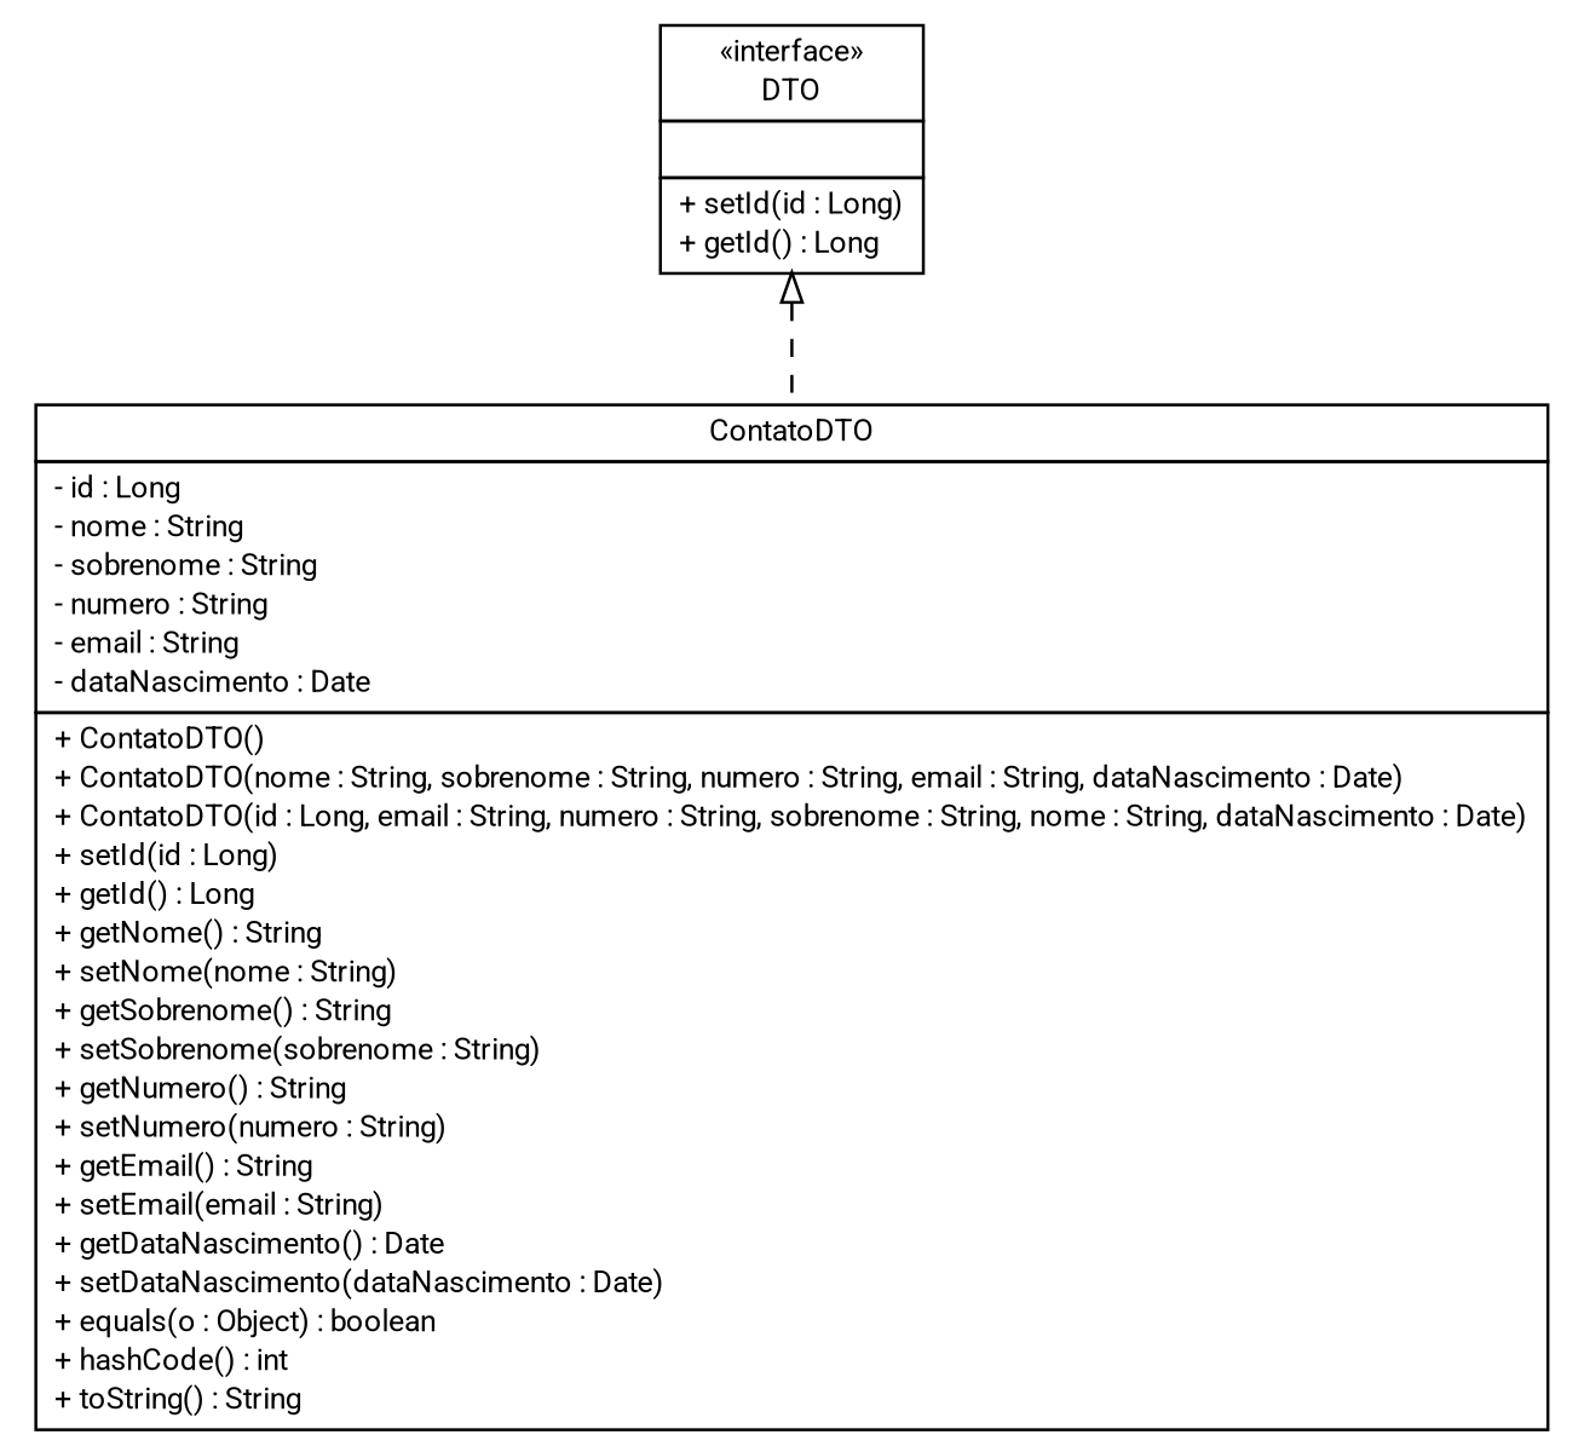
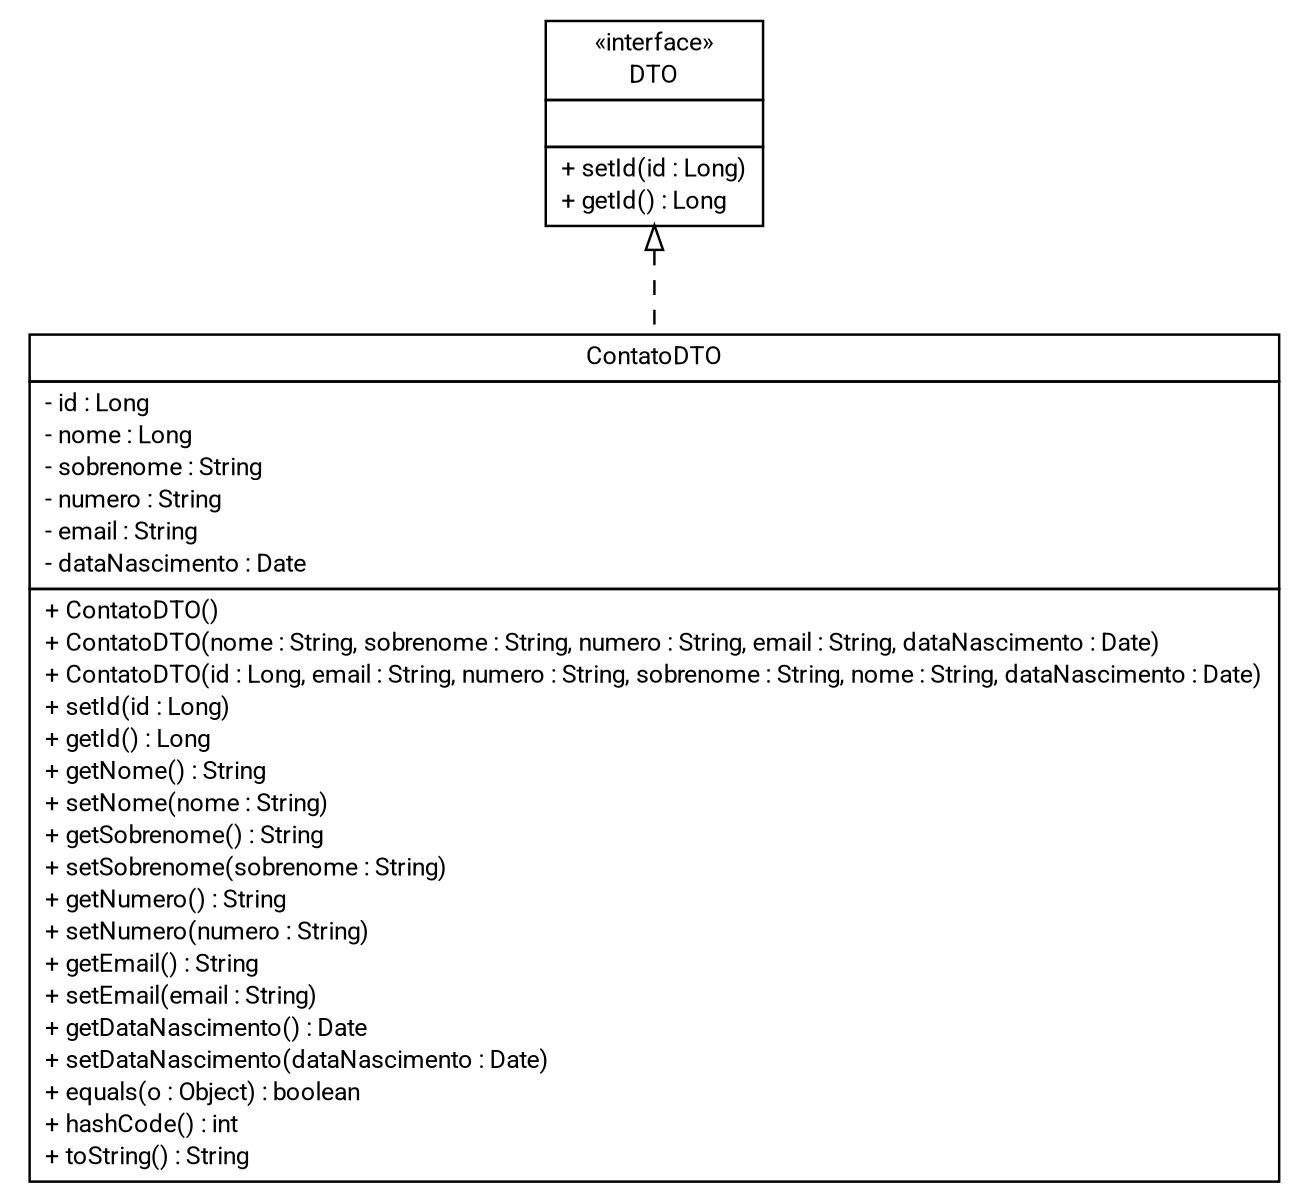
  digraph {
    nodesep=0.25
    ranksep=0.5
    fontname=Roboto
    node [fontcolor=black fontname=Roboto fontsize=10.0 shape=plaintext]
    n1 [label=<<table title="br.net.meditec.shared.dto.DTO" border="0" cellborder="1" cellspacing="0" cellpadding="2" port="p" href="./DTO.html"> 		<tr><td><table border="0" cellspacing="0" cellpadding="1"> <tr><td align="center" balign="center"> &#171;interface&#187; </td></tr> <tr><td align="center" balign="center"> DTO </td></tr> 		</table></td></tr> 		<tr><td><table border="0" cellspacing="0" cellpadding="1"> <tr><td align="left" balign="left">  </td></tr> 		</table></td></tr> 		<tr><td><table border="0" cellspacing="0" cellpadding="1"> <tr><td align="left" balign="left"> + setId(id : Long) </td></tr> <tr><td align="left" balign="left"> + getId() : Long </td></tr> 		</table></td></tr> 		</table>>]
-   n2 [label=<<table title="br.net.meditec.shared.dto.ContatoDTO" border="0" cellborder="1" cellspacing="0" cellpadding="2" port="p" href="./ContatoDTO.html"> 		<tr><td><table border="0" cellspacing="0" cellpadding="1"> <tr><td align="center" balign="center"> ContatoDTO </td></tr> 		</table></td></tr> 		<tr><td><table border="0" cellspacing="0" cellpadding="1"> <tr><td align="left" balign="left"> - id : Long </td></tr> <tr><td align="left" balign="left"> - nome : String </td></tr> <tr><td align="left" balign="left"> - sobrenome : String </td></tr> <tr><td align="left" balign="left"> - numero : String </td></tr> <tr><td align="left" balign="left"> - email : String </td></tr> <tr><td align="left" balign="left"> - dataNascimento : Date </td></tr> 		</table></td></tr> 		<tr><td><table border="0" cellspacing="0" cellpadding="1"> <tr><td align="left" balign="left"> + ContatoDTO() </td></tr> <tr><td align="left" balign="left"> + ContatoDTO(nome : String, sobrenome : String, numero : String, email : String, dataNascimento : Date) </td></tr> <tr><td align="left" balign="left"> + ContatoDTO(id : Long, email : String, numero : String, sobrenome : String, nome : String, dataNascimento : Date) </td></tr> <tr><td align="left" balign="left"> + setId(id : Long) </td></tr> <tr><td align="left" balign="left"> + getId() : Long </td></tr> <tr><td align="left" balign="left"> + getNome() : String </td></tr> <tr><td align="left" balign="left"> + setNome(nome : String) </td></tr> <tr><td align="left" balign="left"> + getSobrenome() : String </td></tr> <tr><td align="left" balign="left"> + setSobrenome(sobrenome : String) </td></tr> <tr><td align="left" balign="left"> + getNumero() : String </td></tr> <tr><td align="left" balign="left"> + setNumero(numero : String) </td></tr> <tr><td align="left" balign="left"> + getEmail() : String </td></tr> <tr><td align="left" balign="left"> + setEmail(email : String) </td></tr> <tr><td align="left" balign="left"> + getDataNascimento() : Date </td></tr> <tr><td align="left" balign="left"> + setDataNascimento(dataNascimento : Date) </td></tr> <tr><td align="left" balign="left"> + equals(o : Object) : boolean </td></tr> <tr><td align="left" balign="left"> + hashCode() : int </td></tr> <tr><td align="left" balign="left"> + toString() : String </td></tr> 		</table></td></tr> 		</table>>]
+   n2 [label=<<table title="br.net.meditec.shared.dto.ContatoDTO" border="0" cellborder="1" cellspacing="0" cellpadding="2" port="p" href="./ContatoDTO.html"> 		<tr><td><table border="0" cellspacing="0" cellpadding="1"> <tr><td align="center" balign="center"> ContatoDTO </td></tr> 		</table></td></tr> 		<tr><td><table border="0" cellspacing="0" cellpadding="1"> <tr><td align="left" balign="left"> - id : Long </td></tr> <tr><td align="left" balign="left"> - nome : Long </td></tr> <tr><td align="left" balign="left"> - sobrenome : String </td></tr> <tr><td align="left" balign="left"> - numero : String </td></tr> <tr><td align="left" balign="left"> - email : String </td></tr> <tr><td align="left" balign="left"> - dataNascimento : Date </td></tr> 		</table></td></tr> 		<tr><td><table border="0" cellspacing="0" cellpadding="1"> <tr><td align="left" balign="left"> + ContatoDTO() </td></tr> <tr><td align="left" balign="left"> + ContatoDTO(nome : String, sobrenome : String, numero : String, email : String, dataNascimento : Date) </td></tr> <tr><td align="left" balign="left"> + ContatoDTO(id : Long, email : String, numero : String, sobrenome : String, nome : String, dataNascimento : Date) </td></tr> <tr><td align="left" balign="left"> + setId(id : Long) </td></tr> <tr><td align="left" balign="left"> + getId() : Long </td></tr> <tr><td align="left" balign="left"> + getNome() : String </td></tr> <tr><td align="left" balign="left"> + setNome(nome : String) </td></tr> <tr><td align="left" balign="left"> + getSobrenome() : String </td></tr> <tr><td align="left" balign="left"> + setSobrenome(sobrenome : String) </td></tr> <tr><td align="left" balign="left"> + getNumero() : String </td></tr> <tr><td align="left" balign="left"> + setNumero(numero : String) </td></tr> <tr><td align="left" balign="left"> + getEmail() : String </td></tr> <tr><td align="left" balign="left"> + setEmail(email : String) </td></tr> <tr><td align="left" balign="left"> + getDataNascimento() : Date </td></tr> <tr><td align="left" balign="left"> + setDataNascimento(dataNascimento : Date) </td></tr> <tr><td align="left" balign="left"> + equals(o : Object) : boolean </td></tr> <tr><td align="left" balign="left"> + hashCode() : int </td></tr> <tr><td align="left" balign="left"> + toString() : String </td></tr> 		</table></td></tr> 		</table>>]
    n1 -> n2 [arrowtail=empty dir=back fontname=Roboto fontsize=10 headport=p labelfontname=Helvetica labelfontsize=10 style=dashed tailport=p]
  }
